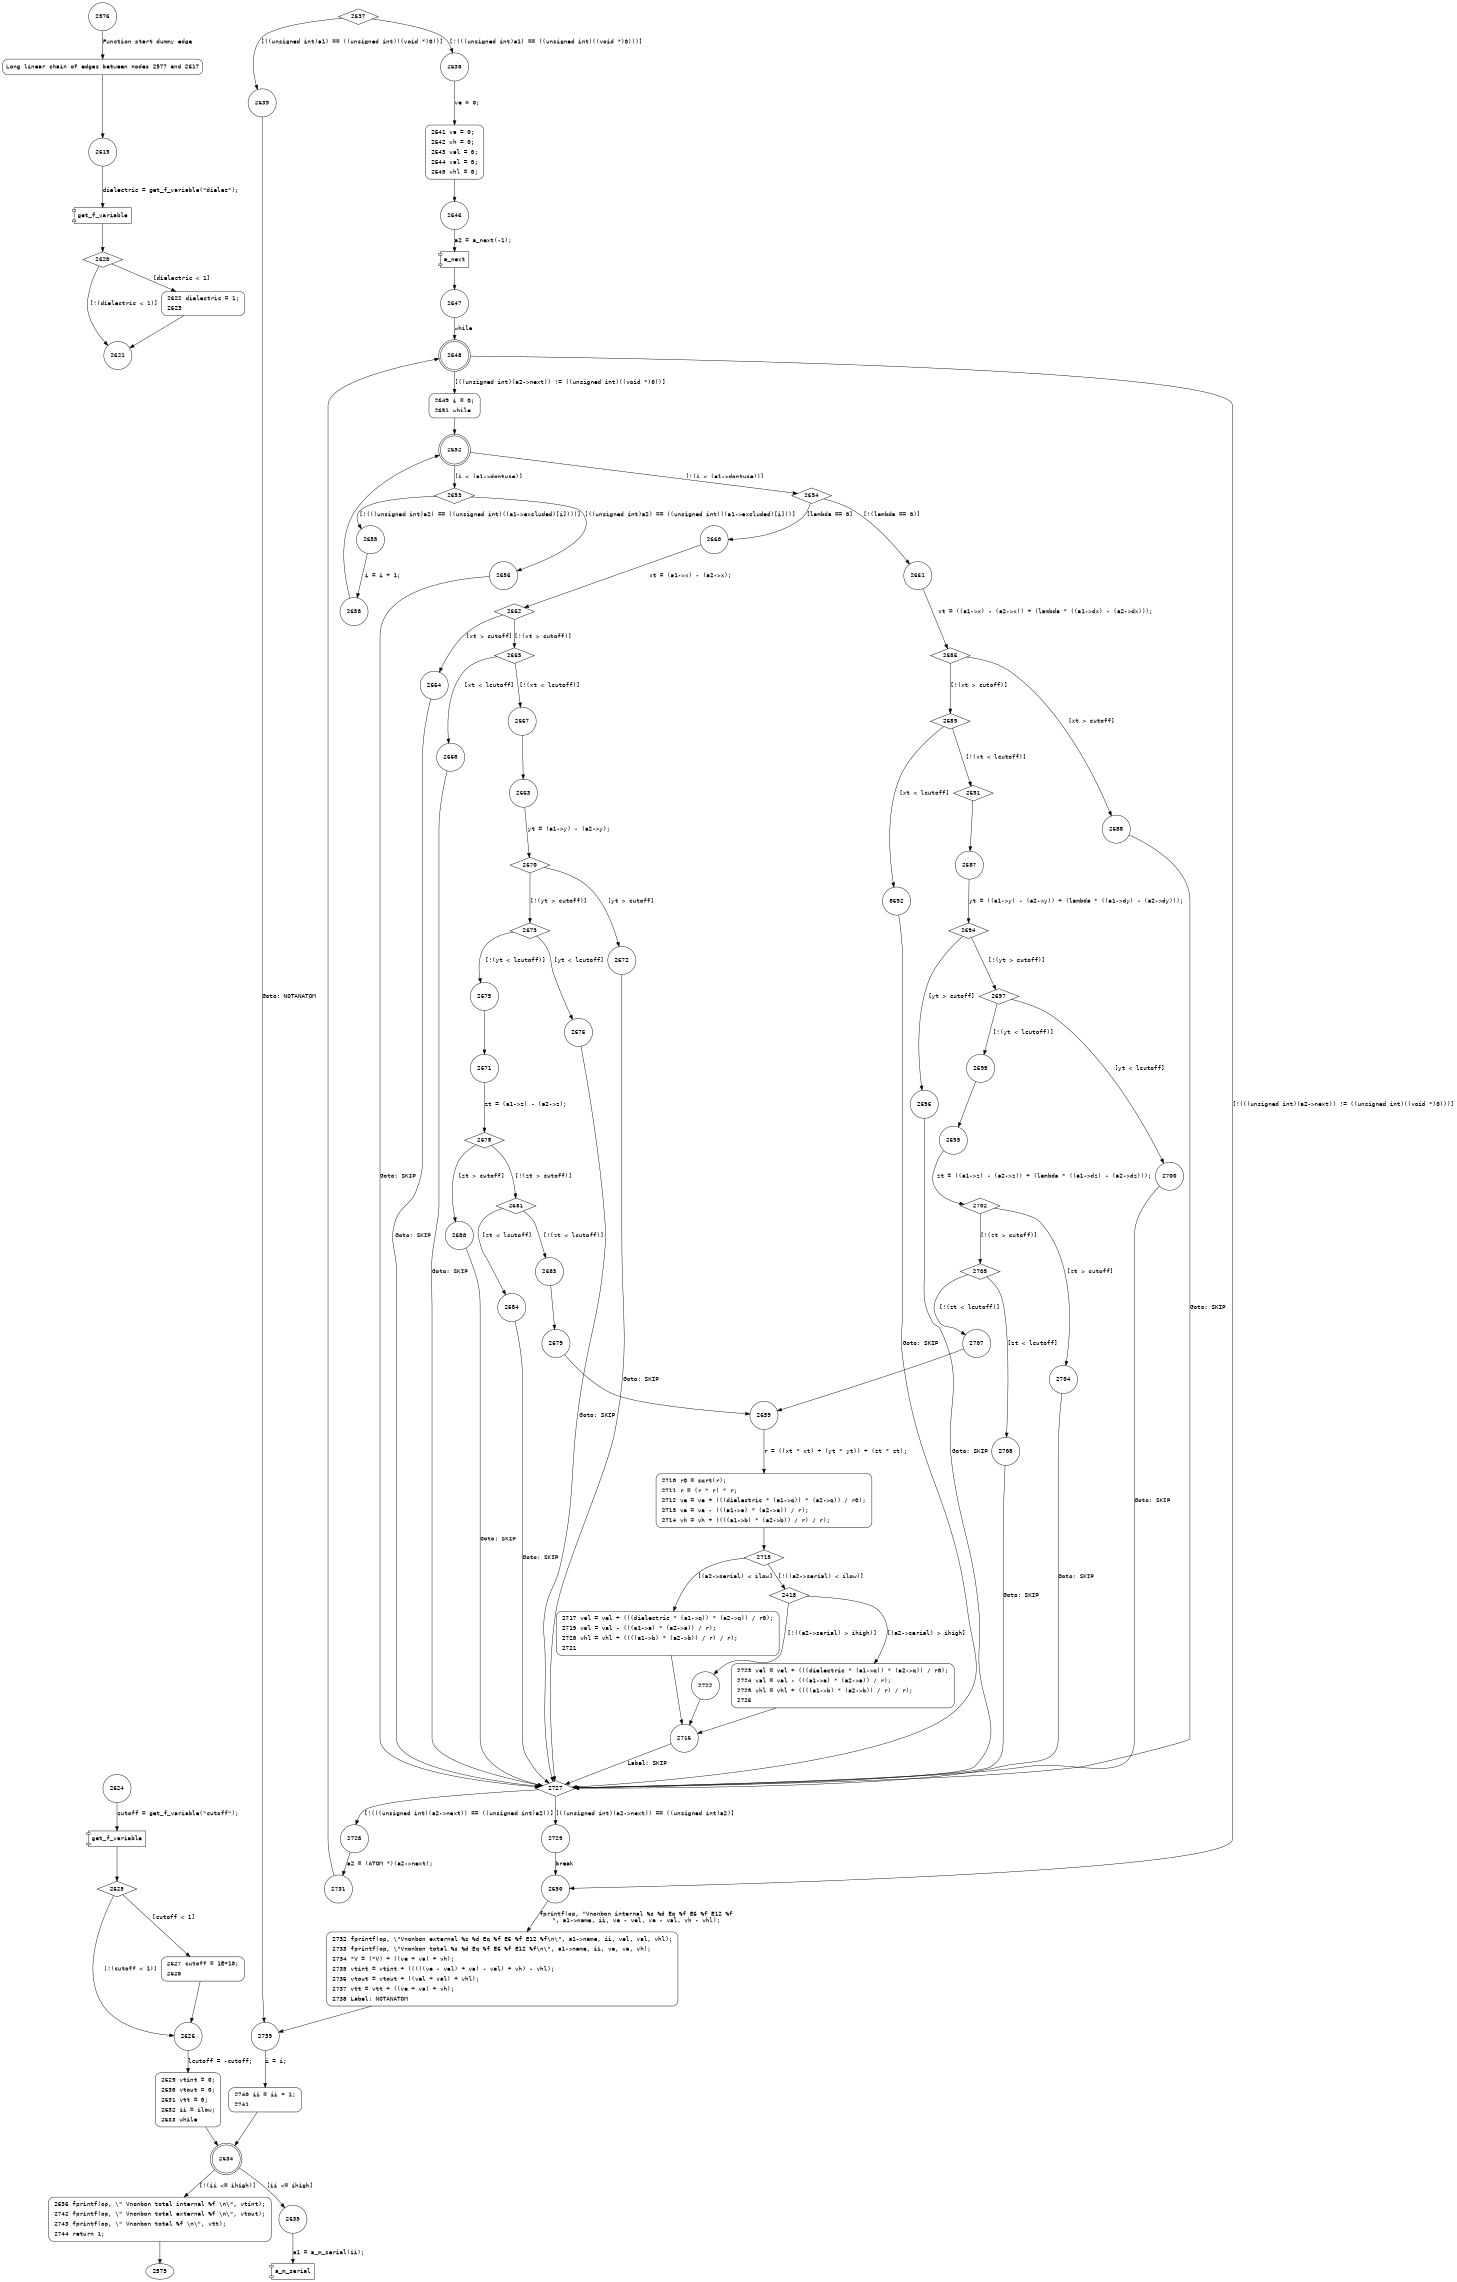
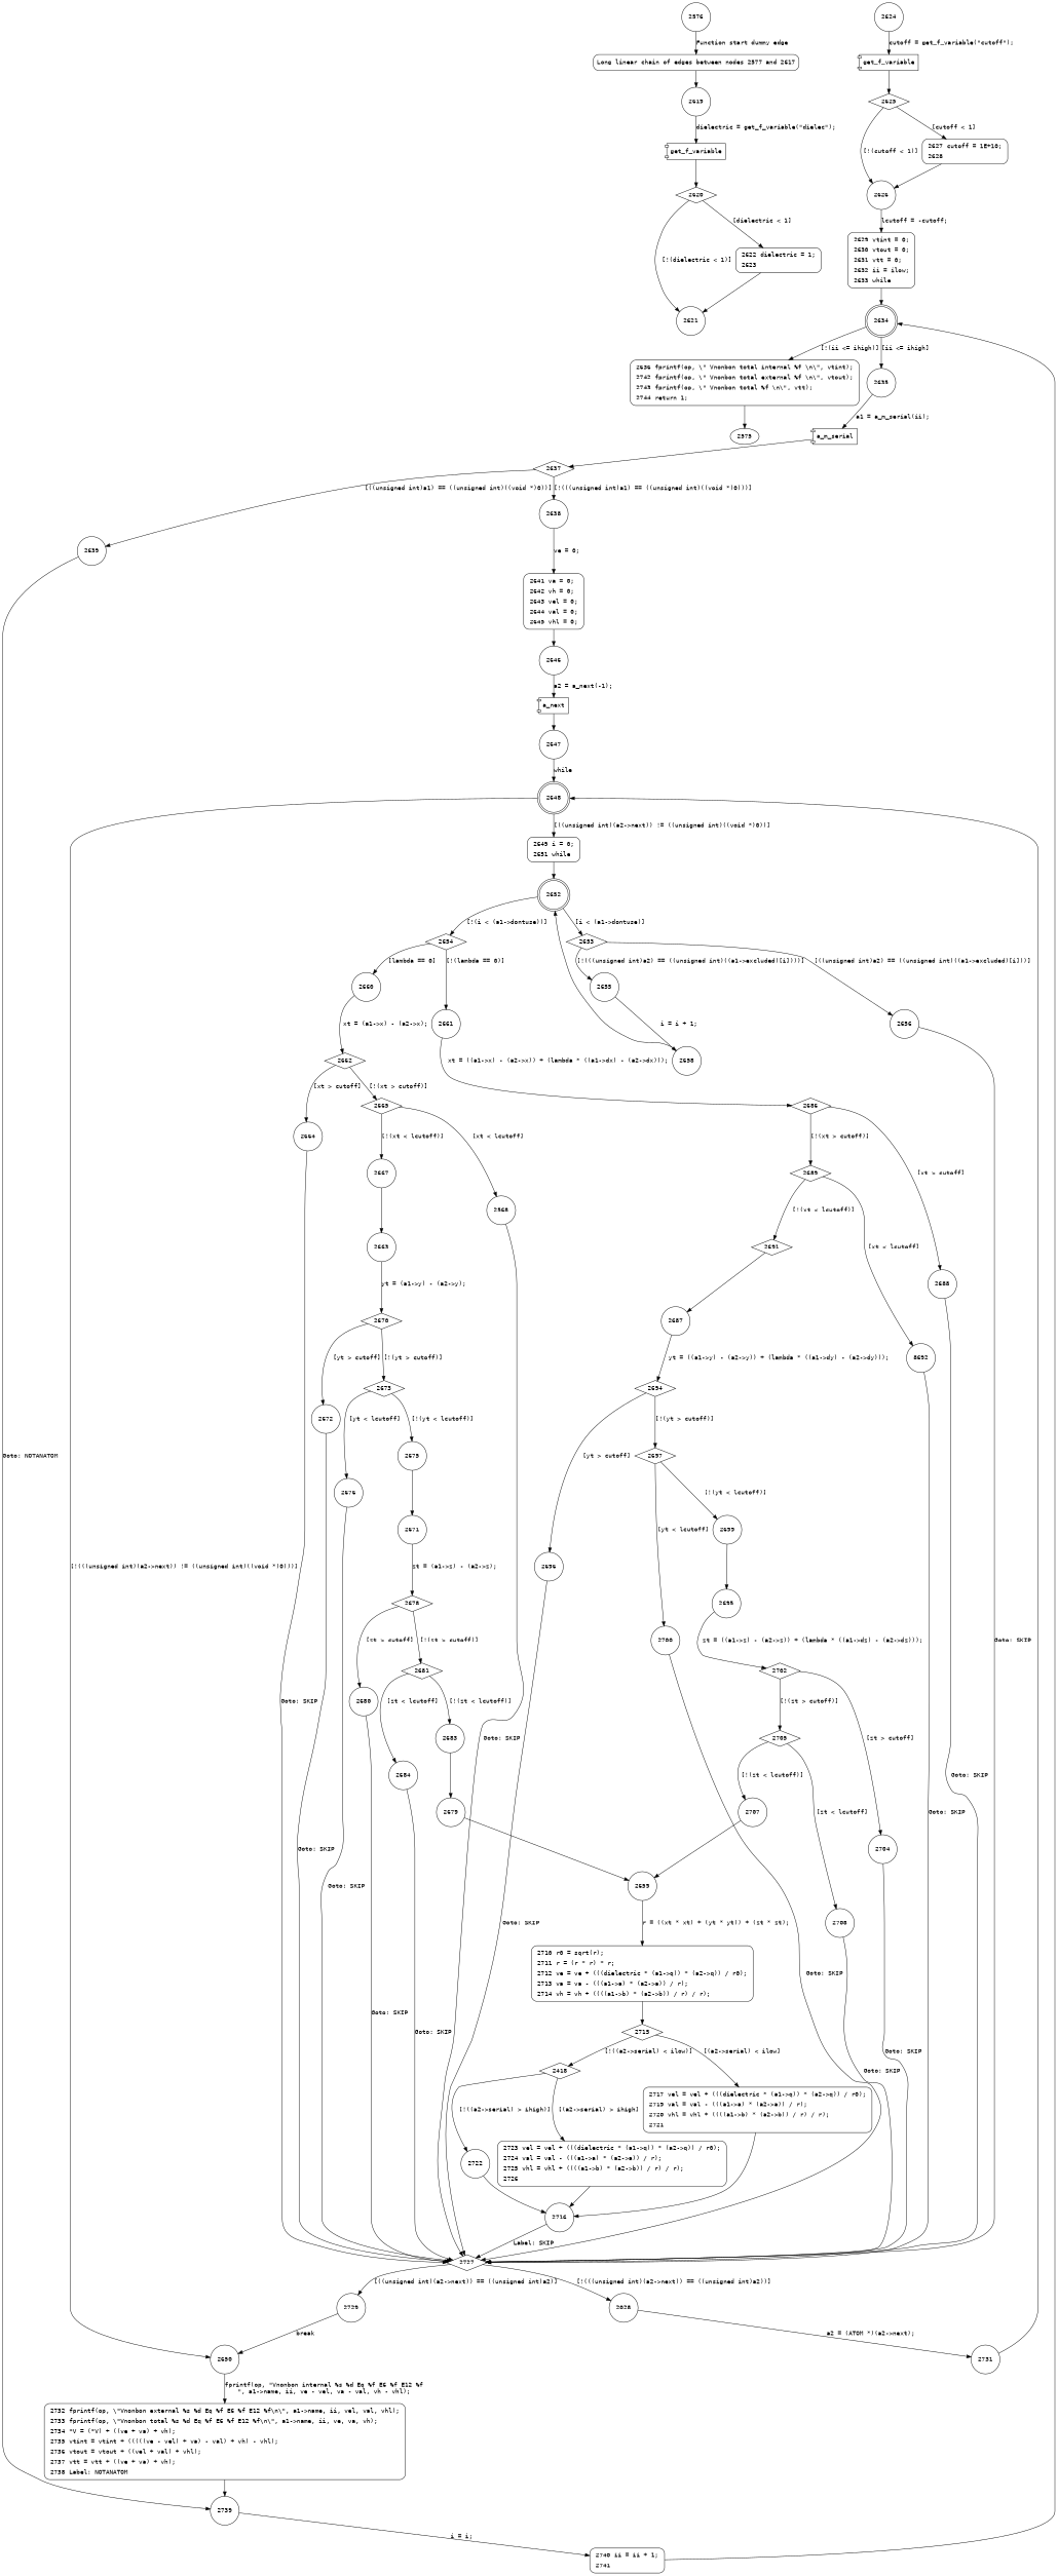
  digraph {
    fontname="DejaVu Sans Mono"
    node [fontname="DejaVu Sans Mono" shape=circle]
    edge [fontname="DejaVu Sans Mono"]
    n1 [fillcolor=white label="Long linear chain of edges between nodes 2577 and 2617" penwidth=1 shape=Mrecord style="filled,bold"]
    2576
    2619
    n4 [label=get_f_variable shape=component]
    2620 [shape=diamond]
    2621
    n7 [fillcolor=white label=<<table border="0" cellborder="0" cellpadding="3" bgcolor="white"><tr><td align="right">2622</td><td align="left">dielectric = 1;</td></tr><tr><td align="right">2623</td><td align="left"></td></tr></table>> penwidth=1 shape=Mrecord style="filled,bold"]
    n8 [label=get_f_variable shape=component]
    2624
    2625 [shape=diamond]
    2626
    n12 [fillcolor=white label=<<table border="0" cellborder="0" cellpadding="3" bgcolor="white"><tr><td align="right">2627</td><td align="left">cutoff = 1E+10;</td></tr><tr><td align="right">2628</td><td align="left"></td></tr></table>> penwidth=1 shape=Mrecord style="filled,bold"]
    n13 [fillcolor=white label=<<table border="0" cellborder="0" cellpadding="3" bgcolor="white"><tr><td align="right">2629</td><td align="left">vtint = 0;</td></tr><tr><td align="right">2630</td><td align="left">vtout = 0;</td></tr><tr><td align="right">2631</td><td align="left">vtt = 0;</td></tr><tr><td align="right">2632</td><td align="left">ii = ilow;</td></tr><tr><td align="right">2633</td><td align="left">while</td></tr></table>> penwidth=1 shape=Mrecord style="filled,bold"]
    2634 [shape=doublecircle]
    n15 [fillcolor=white label=<<table border="0" cellborder="0" cellpadding="3" bgcolor="white"><tr><td align="right">2636</td><td align="left">fprintf(op, \" Vnonbon total internal %f \n\", vtint);</td></tr><tr><td align="right">2742</td><td align="left">fprintf(op, \" Vnonbon total external %f \n\", vtout);</td></tr><tr><td align="right">2743</td><td align="left">fprintf(op, \" Vnonbon total %f \n\", vtt);</td></tr><tr><td align="right">2744</td><td align="left">return 1;</td></tr></table>> penwidth=1 shape=Mrecord style="filled,bold"]
    2635
    2575 [shape=""]
    n18 [label=a_m_serial shape=component]
    2637 [shape=diamond]
    2638
    2639
    n22 [fillcolor=white label=<<table border="0" cellborder="0" cellpadding="3" bgcolor="white"><tr><td align="right">2641</td><td align="left">va = 0;</td></tr><tr><td align="right">2642</td><td align="left">vh = 0;</td></tr><tr><td align="right">2643</td><td align="left">vel = 0;</td></tr><tr><td align="right">2644</td><td align="left">val = 0;</td></tr><tr><td align="right">2645</td><td align="left">vhl = 0;</td></tr></table>> penwidth=1 shape=Mrecord style="filled,bold"]
    2739
    2646
    n25 [fillcolor=white label=<<table border="0" cellborder="0" cellpadding="3" bgcolor="white"><tr><td align="right">2740</td><td align="left">ii = ii + 1;</td></tr><tr><td align="right">2741</td><td align="left"></td></tr></table>> penwidth=1 shape=Mrecord style="filled,bold"]
    n26 [label=a_next shape=component]
    2647
    2648 [shape=doublecircle]
    2650
    n30 [fillcolor=white label=<<table border="0" cellborder="0" cellpadding="3" bgcolor="white"><tr><td align="right">2649</td><td align="left">i = 0;</td></tr><tr><td align="right">2651</td><td align="left">while</td></tr></table>> penwidth=1 shape=Mrecord style="filled,bold"]
    n31 [fillcolor=white label=<<table border="0" cellborder="0" cellpadding="3" bgcolor="white"><tr><td align="right">2732</td><td align="left">fprintf(op, \"Vnonbon external %s %d Eq %f E6 %f E12 %f\n\", a1-&gt;name, ii, vel, val, vhl);</td></tr><tr><td align="right">2733</td><td align="left">fprintf(op, \"Vnonbon total %s %d Eq %f E6 %f E12 %f\n\", a1-&gt;name, ii, ve, va, vh);</td></tr><tr><td align="right">2734</td><td align="left">*V = (*V) + ((ve + va) + vh);</td></tr><tr><td align="right">2735</td><td align="left">vtint = vtint + (((((ve - vel) + va) - val) + vh) - vhl);</td></tr><tr><td align="right">2736</td><td align="left">vtout = vtout + ((vel + val) + vhl);</td></tr><tr><td align="right">2737</td><td align="left">vtt = vtt + ((ve + va) + vh);</td></tr><tr><td align="right">2738</td><td align="left">Label: NOTANATOM</td></tr></table>> penwidth=1 shape=Mrecord style="filled,bold"]
    2652 [shape=doublecircle]
    2654 [shape=diamond]
    2653 [shape=diamond]
    2661
    2660
    2655
    2656
    2686 [shape=diamond]
    2662 [shape=diamond]
    2658
    2727 [shape=diamond]
-   2728
+   2728 [label=2028]
    2729
    2731
    2689 [shape=diamond]
    2688
    2665 [shape=diamond]
    2664
    2667
-   2668
+   2668 [label=2568]
    2663
    2670 [shape=diamond]
    2673 [shape=diamond]
    2672
    2675
    2676
    2671
    2678 [shape=diamond]
    2681 [shape=diamond]
    2680
    2683
    2684
    2679
    2659
    n66 [fillcolor=white label=<<table border="0" cellborder="0" cellpadding="3" bgcolor="white"><tr><td align="right">2710</td><td align="left">r0 = sqrt(r);</td></tr><tr><td align="right">2711</td><td align="left">r = (r * r) * r;</td></tr><tr><td align="right">2712</td><td align="left">ve = ve + (((dielectric * (a1-&gt;q)) * (a2-&gt;q)) / r0);</td></tr><tr><td align="right">2713</td><td align="left">va = va - (((a1-&gt;a) * (a2-&gt;a)) / r);</td></tr><tr><td align="right">2714</td><td align="left">vh = vh + ((((a1-&gt;b) * (a2-&gt;b)) / r) / r);</td></tr></table>> penwidth=1 shape=Mrecord style="filled,bold"]
    2715 [shape=diamond]
    n68 [label=2418 shape=diamond]
    n69 [fillcolor=white label=<<table border="0" cellborder="0" cellpadding="3" bgcolor="white"><tr><td align="right">2717</td><td align="left">vel = vel + (((dielectric * (a1-&gt;q)) * (a2-&gt;q)) / r0);</td></tr><tr><td align="right">2719</td><td align="left">val = val - (((a1-&gt;a) * (a2-&gt;a)) / r);</td></tr><tr><td align="right">2720</td><td align="left">vhl = vhl + ((((a1-&gt;b) * (a2-&gt;b)) / r) / r);</td></tr><tr><td align="right">2721</td><td align="left"></td></tr></table>> penwidth=1 shape=Mrecord style="filled,bold"]
    2722
    n71 [fillcolor=white label=<<table border="0" cellborder="0" cellpadding="3" bgcolor="white"><tr><td align="right">2723</td><td align="left">vel = vel + (((dielectric * (a1-&gt;q)) * (a2-&gt;q)) / r0);</td></tr><tr><td align="right">2724</td><td align="left">val = val - (((a1-&gt;a) * (a2-&gt;a)) / r);</td></tr><tr><td align="right">2725</td><td align="left">vhl = vhl + ((((a1-&gt;b) * (a2-&gt;b)) / r) / r);</td></tr><tr><td align="right">2726</td><td align="left"></td></tr></table>> penwidth=1 shape=Mrecord style="filled,bold"]
    2716
    2691 [shape=diamond]
    n74 [label=8692]
    2687
    2694 [shape=diamond]
    2697 [shape=diamond]
    2696
    2699
    2700
    2695
    2702 [shape=diamond]
    2705 [shape=diamond]
    2704
    2707
    2708
    n1 -> 2619
    2576 -> n1 [label="Function start dummy edge"]
    2619 -> n4 [label="dielectric = get_f_variable(\"dielec\");"]
    n4 -> 2620
    2620 -> 2621 [label="[!(dielectric < 1)]"]
    2620 -> n7 [label="[dielectric < 1]"]
    n7 -> 2621
    n8 -> 2625
    2624 -> n8 [label="cutoff = get_f_variable(\"cutoff\");"]
    2625 -> 2626 [label="[!(cutoff < 1)]"]
    2625 -> n12 [label="[cutoff < 1]"]
    2626 -> n13 [label="lcutoff = -cutoff;"]
    n12 -> 2626
    n13 -> 2634
    2634 -> n15 [label="[!(ii <= ihigh)]"]
    2634 -> 2635 [label="[ii <= ihigh]"]
    n15 -> 2575
    2635 -> n18 [label="a1 = a_m_serial(ii);"]
+   n18 -> 2637
    2637 -> 2638 [label="[!(((unsigned int)a1) == ((unsigned int)((void *)0)))]"]
    2637 -> 2639 [label="[((unsigned int)a1) == ((unsigned int)((void *)0))]"]
    2638 -> n22 [label="ve = 0;"]
    2639 -> 2739 [label="Goto: NOTANATOM"]
    n22 -> 2646
    2739 -> n25 [label="i = i;"]
    2646 -> n26 [label="a2 = a_next(-1);"]
    n25 -> 2634
    n26 -> 2647
    2647 -> 2648 [label=while]
    2648 -> 2650 [label="[!(((unsigned int)(a2->next)) != ((unsigned int)((void *)0)))]"]
    2648 -> n30 [label="[((unsigned int)(a2->next)) != ((unsigned int)((void *)0))]"]
    2650 -> n31 [label="fprintf(op, \"Vnonbon internal %s %d Eq %f E6 %f E12 %f\n\", a1->name, ii, ve - vel, va - val, vh - vhl);"]
    n30 -> 2652
    n31 -> 2739
    2652 -> 2654 [label="[!(i < (a1->dontuse))]"]
    2652 -> 2653 [label="[i < (a1->dontuse)]"]
    2654 -> 2661 [label="[!(lambda == 0)]"]
    2654 -> 2660 [label="[lambda == 0]"]
    2653 -> 2655 [label="[!(((unsigned int)a2) == ((unsigned int)((a1->excluded)[i])))]"]
    2653 -> 2656 [label="[((unsigned int)a2) == ((unsigned int)((a1->excluded)[i]))]"]
    2661 -> 2686 [label="xt = ((a1->x) - (a2->x)) + (lambda * ((a1->dx) - (a2->dx)));"]
    2660 -> 2662 [label="xt = (a1->x) - (a2->x);"]
    2655 -> 2658 [label="i = i + 1;"]
    2656 -> 2727 [label="Goto: SKIP"]
    2686 -> 2689 [label="[!(xt > cutoff)]"]
    2686 -> 2688 [label="[xt > cutoff]"]
    2662 -> 2665 [label="[!(xt > cutoff)]"]
    2662 -> 2664 [label="[xt > cutoff]"]
    2658 -> 2652
    2727 -> 2728 [label="[!(((unsigned int)(a2->next)) == ((unsigned int)a2))]"]
    2727 -> 2729 [label="[((unsigned int)(a2->next)) == ((unsigned int)a2)]"]
    2728 -> 2731 [label="a2 = (ATOM *)(a2->next);"]
    2729 -> 2650 [label=break]
    2731 -> 2648
    2689 -> 2691 [label="[!(xt < lcutoff)]"]
    2689 -> n74 [label="[xt < lcutoff]"]
    2688 -> 2727 [label="Goto: SKIP"]
    2665 -> 2667 [label="[!(xt < lcutoff)]"]
    2665 -> 2668 [label="[xt < lcutoff]"]
    2664 -> 2727 [label="Goto: SKIP"]
    2667 -> 2663
    2668 -> 2727 [label="Goto: SKIP"]
    2663 -> 2670 [label="yt = (a1->y) - (a2->y);"]
    2670 -> 2673 [label="[!(yt > cutoff)]"]
    2670 -> 2672 [label="[yt > cutoff]"]
    2673 -> 2675 [label="[!(yt < lcutoff)]"]
    2673 -> 2676 [label="[yt < lcutoff]"]
    2672 -> 2727 [label="Goto: SKIP"]
    2675 -> 2671
    2676 -> 2727 [label="Goto: SKIP"]
    2671 -> 2678 [label="zt = (a1->z) - (a2->z);"]
    2678 -> 2681 [label="[!(zt > cutoff)]"]
    2678 -> 2680 [label="[zt > cutoff]"]
    2681 -> 2683 [label="[!(zt < lcutoff)]"]
    2681 -> 2684 [label="[zt < lcutoff]"]
    2680 -> 2727 [label="Goto: SKIP"]
    2683 -> 2679
    2684 -> 2727 [label="Goto: SKIP"]
    2679 -> 2659
    2659 -> n66 [label="r = ((xt * xt) + (yt * yt)) + (zt * zt);"]
    n66 -> 2715
    2715 -> n68 [label="[!((a2->serial) < ilow)]"]
    2715 -> n69 [label="[(a2->serial) < ilow]"]
    n68 -> 2722 [label="[!((a2->serial) > ihigh)]"]
    n68 -> n71 [label="[(a2->serial) > ihigh]"]
    n69 -> 2716
    2722 -> 2716
    n71 -> 2716
    2716 -> 2727 [label="Label: SKIP"]
    2691 -> 2687
    n74 -> 2727 [label="Goto: SKIP"]
    2687 -> 2694 [label="yt = ((a1->y) - (a2->y)) + (lambda * ((a1->dy) - (a2->dy)));"]
    2694 -> 2697 [label="[!(yt > cutoff)]"]
    2694 -> 2696 [label="[yt > cutoff]"]
    2697 -> 2699 [label="[!(yt < lcutoff)]"]
    2697 -> 2700 [label="[yt < lcutoff]"]
    2696 -> 2727 [label="Goto: SKIP"]
    2699 -> 2695
    2700 -> 2727 [label="Goto: SKIP"]
    2695 -> 2702 [label="zt = ((a1->z) - (a2->z)) + (lambda * ((a1->dz) - (a2->dz)));"]
    2702 -> 2705 [label="[!(zt > cutoff)]"]
    2702 -> 2704 [label="[zt > cutoff]"]
    2705 -> 2707 [label="[!(zt < lcutoff)]"]
    2705 -> 2708 [label="[zt < lcutoff]"]
    2704 -> 2727 [label="Goto: SKIP"]
    2707 -> 2659
    2708 -> 2727 [label="Goto: SKIP"]
  }
